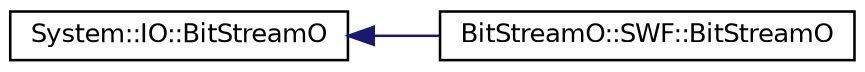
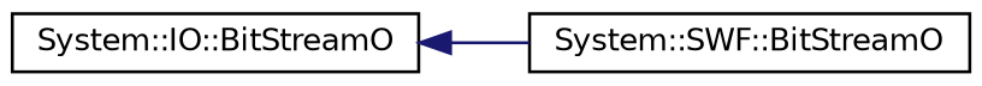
  digraph {
    rankdir=LR
    node [color=black fillcolor=white fontname=Helvetica fontsize=10 shape=record style=filled]
    n1 [height=0.2 label="System::IO::BitStreamO" width=0.4]
-   n2 [height=0.2 label="BitStreamO::SWF::BitStreamO" width=0.4]
+   n2 [height=0.2 label="System::SWF::BitStreamO" width=0.4]
    n1 -> n2 [color=midnightblue dir=back fontname=Helvetica fontsize=10 labelfontname=Helvetica labelfontsize=10 style=solid]
  }
